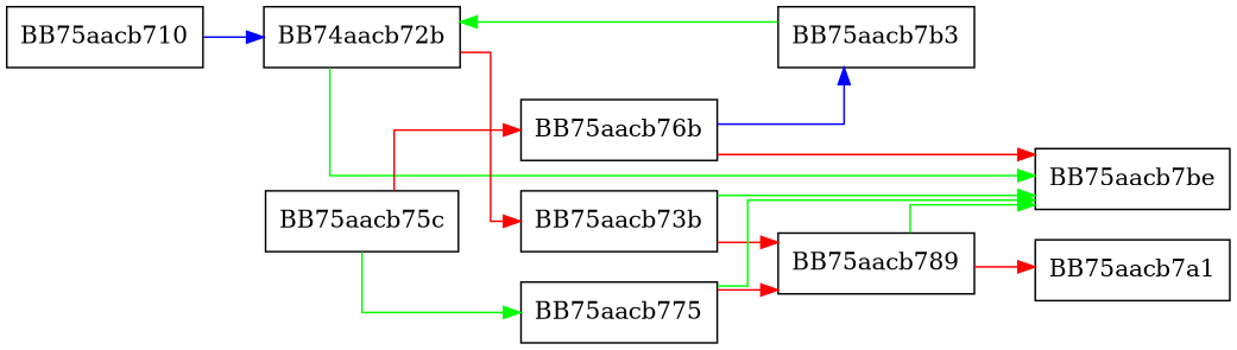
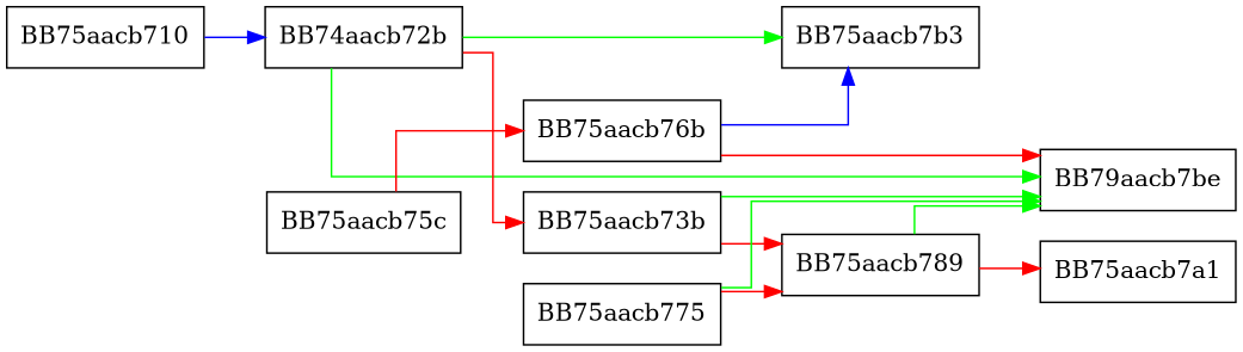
  digraph {
    rankdir=LR
    splines=ortho
    node [shape=box]
    edge [color=green]
    n1 [label=BB74aacb72b]
    BB75aacb710
-   BB75aacb7be
+   BB75aacb7be [label=BB79aacb7be]
    BB75aacb73b
    BB75aacb789
    BB75aacb75c
    BB75aacb775
    BB75aacb76b
    BB75aacb7b3
    BB75aacb7a1
    n1 -> BB75aacb7be
    n1 -> BB75aacb73b [color=red]
    BB75aacb710 -> n1 [color=blue]
    BB75aacb73b -> BB75aacb7be
    BB75aacb73b -> BB75aacb789 [color=red]
    BB75aacb789 -> BB75aacb7be
    BB75aacb789 -> BB75aacb7a1 [color=red]
-   BB75aacb75c -> BB75aacb775
    BB75aacb75c -> BB75aacb76b [color=red]
    BB75aacb775 -> BB75aacb7be
    BB75aacb775 -> BB75aacb789 [color=red]
    BB75aacb76b -> BB75aacb7be [color=red]
    BB75aacb76b -> BB75aacb7b3 [color=blue]
-   BB75aacb7b3 -> n1
+   n1 -> BB75aacb7b3
  }
